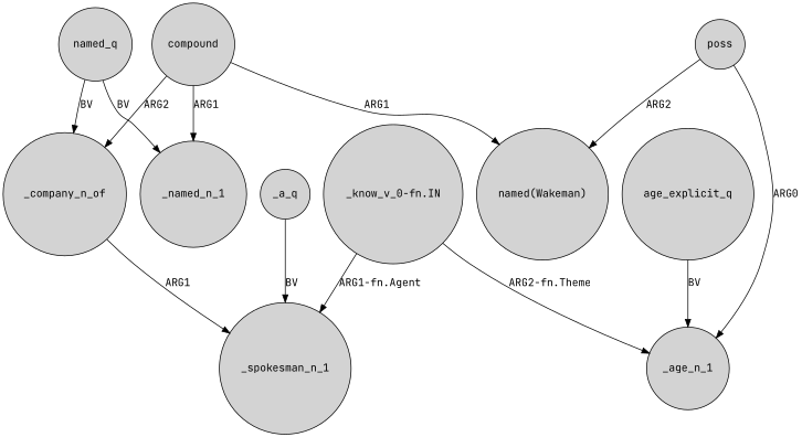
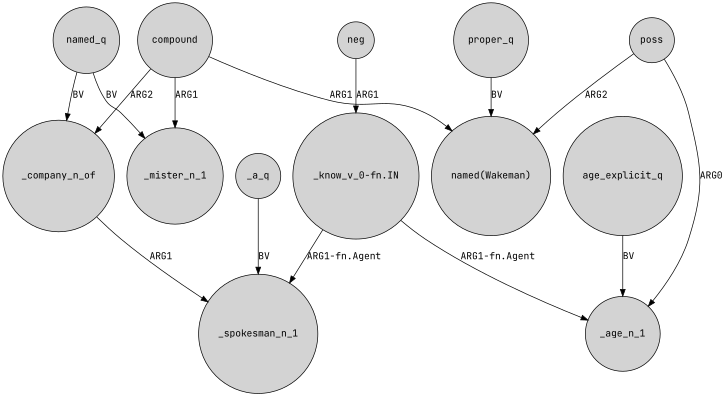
  digraph {
    fontname="JetBrains Mono"
    node [fontname="JetBrains Mono" shape=circle style=filled]
    edge [fontname="JetBrains Mono"]
    n1 [label=named_q]
-   _mister_n_1 [label=_named_n_1]
+   _mister_n_1
    _company_n_of
    _spokesman_n_1
    compound
    "named(Wakeman)"
+   proper_q
    poss
    _age_n_1
    n10 [label="_know_v_0-fn.IN"]
+   neg
    _a_q
    n13 [label=age_explicit_q]
    n1 -> _mister_n_1 [label=BV]
    n1 -> _company_n_of [label=BV]
    _company_n_of -> _spokesman_n_1 [label=ARG1]
    compound -> _mister_n_1 [label=ARG1]
    compound -> _company_n_of [label=ARG2]
    compound -> "named(Wakeman)" [label=ARG1]
+   proper_q -> "named(Wakeman)" [label=BV]
    poss -> "named(Wakeman)" [label=ARG2]
    poss -> _age_n_1 [label=ARG0]
    n10 -> _spokesman_n_1 [label="ARG1-fn.Agent"]
-   n10 -> _age_n_1 [label="ARG2-fn.Theme"]
+   n10 -> _age_n_1 [label="ARG1-fn.Agent"]
+   neg -> n10 [label=ARG1]
    _a_q -> _spokesman_n_1 [label=BV]
    n13 -> _age_n_1 [label=BV]
  }
